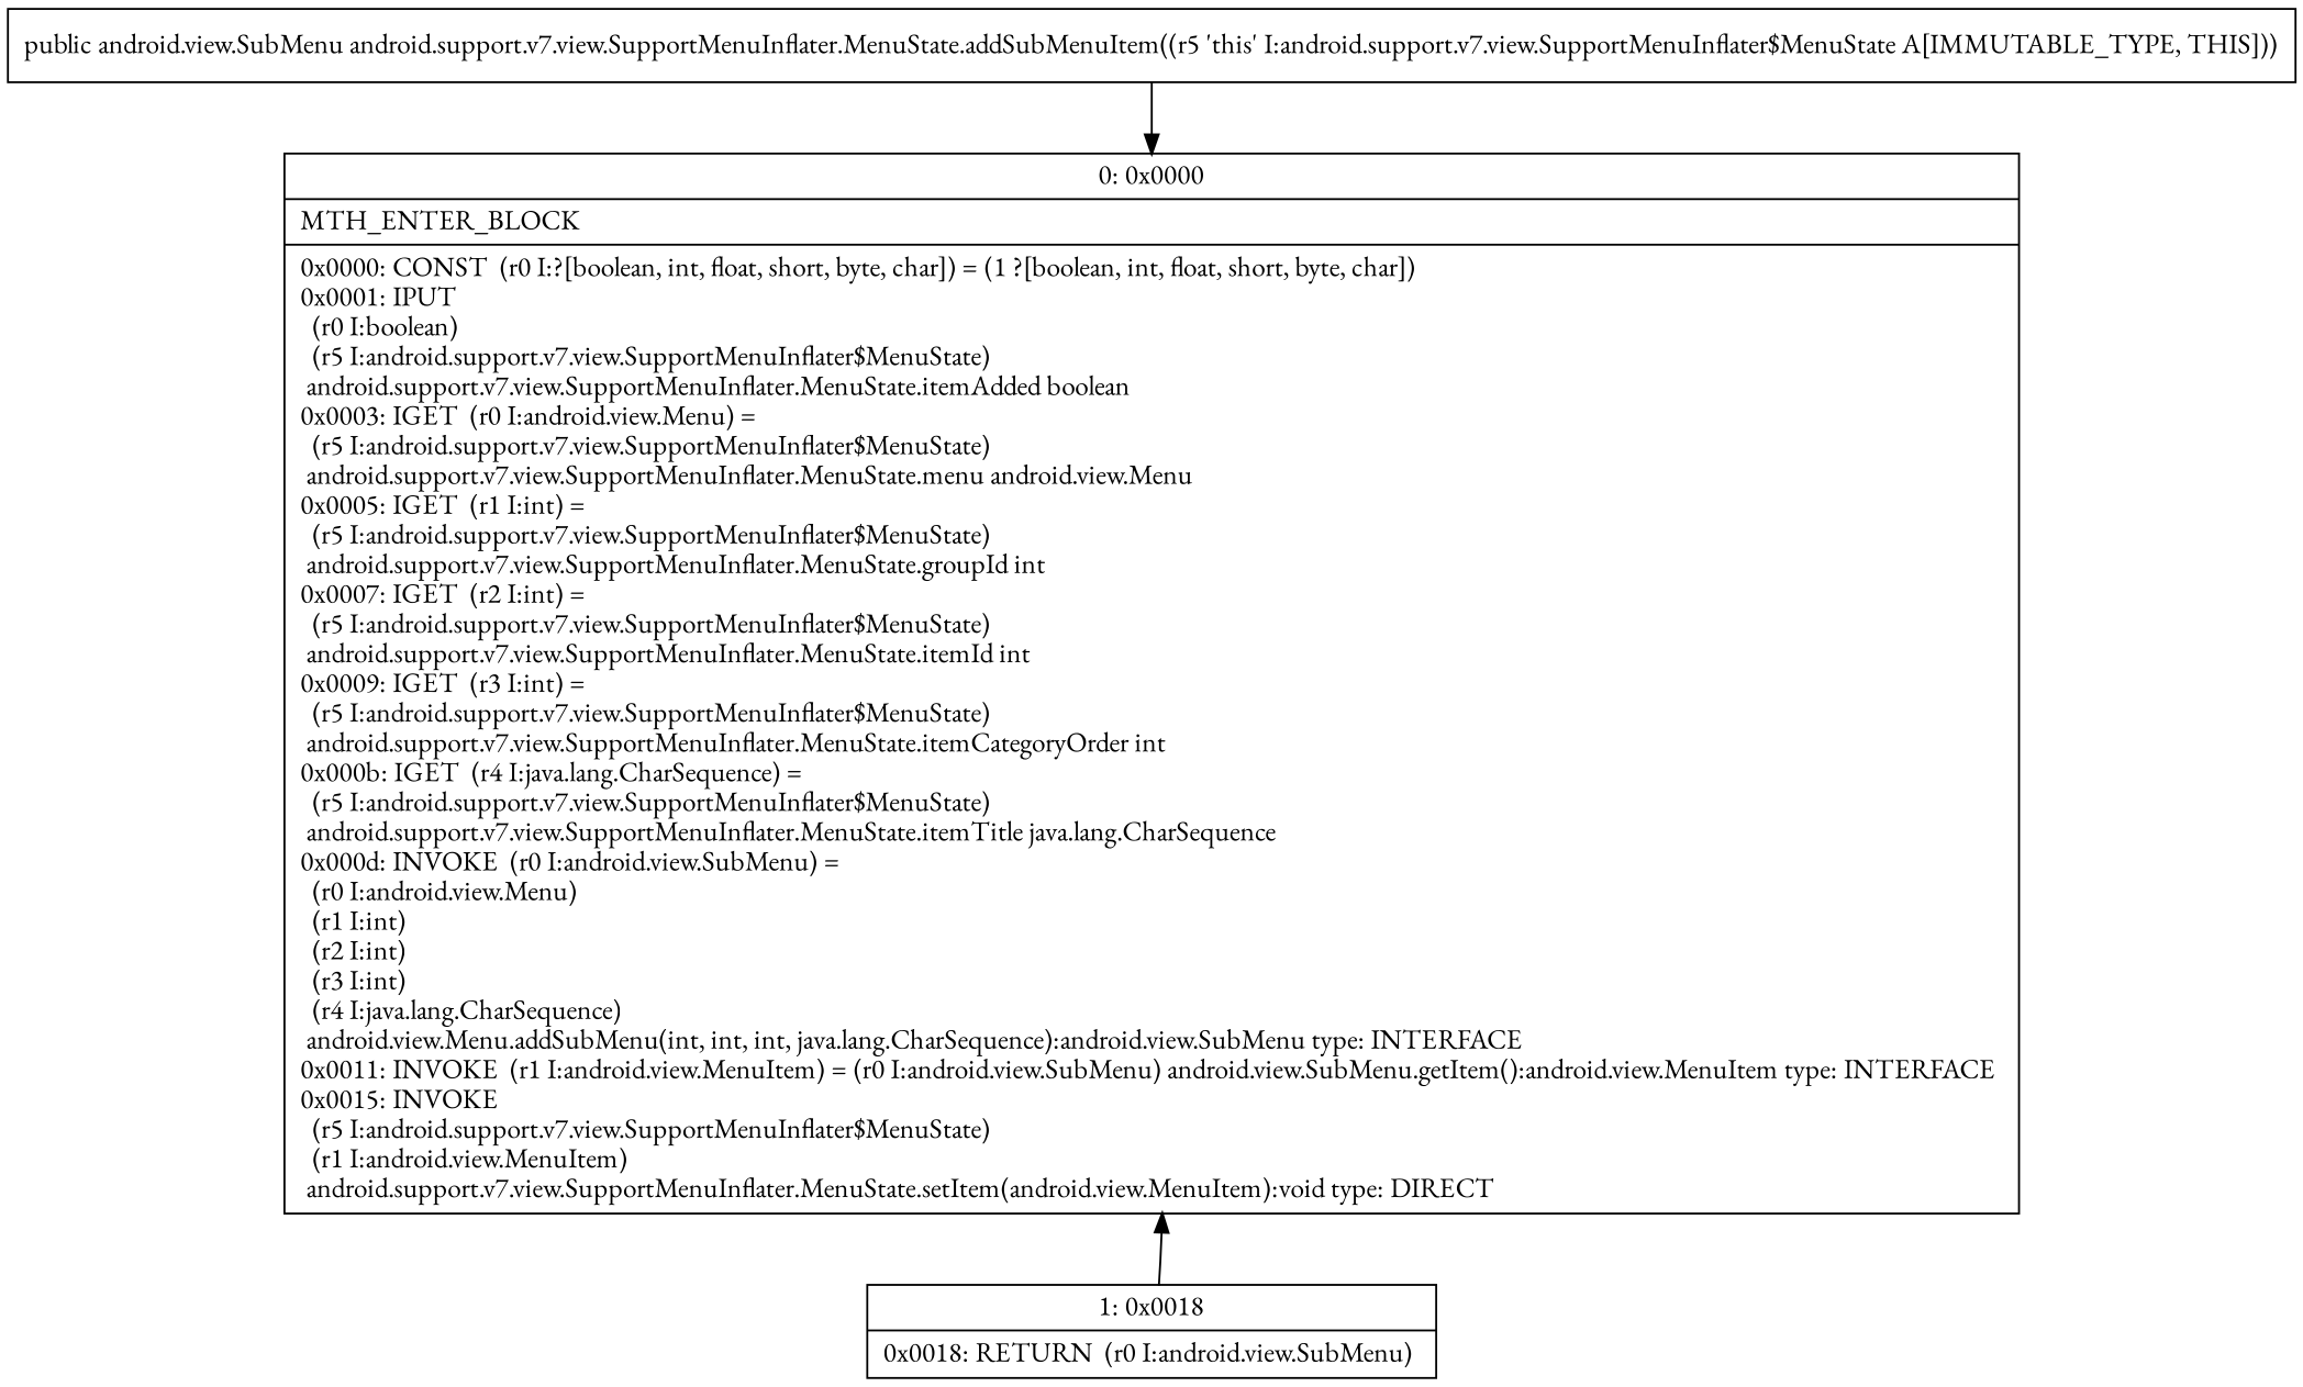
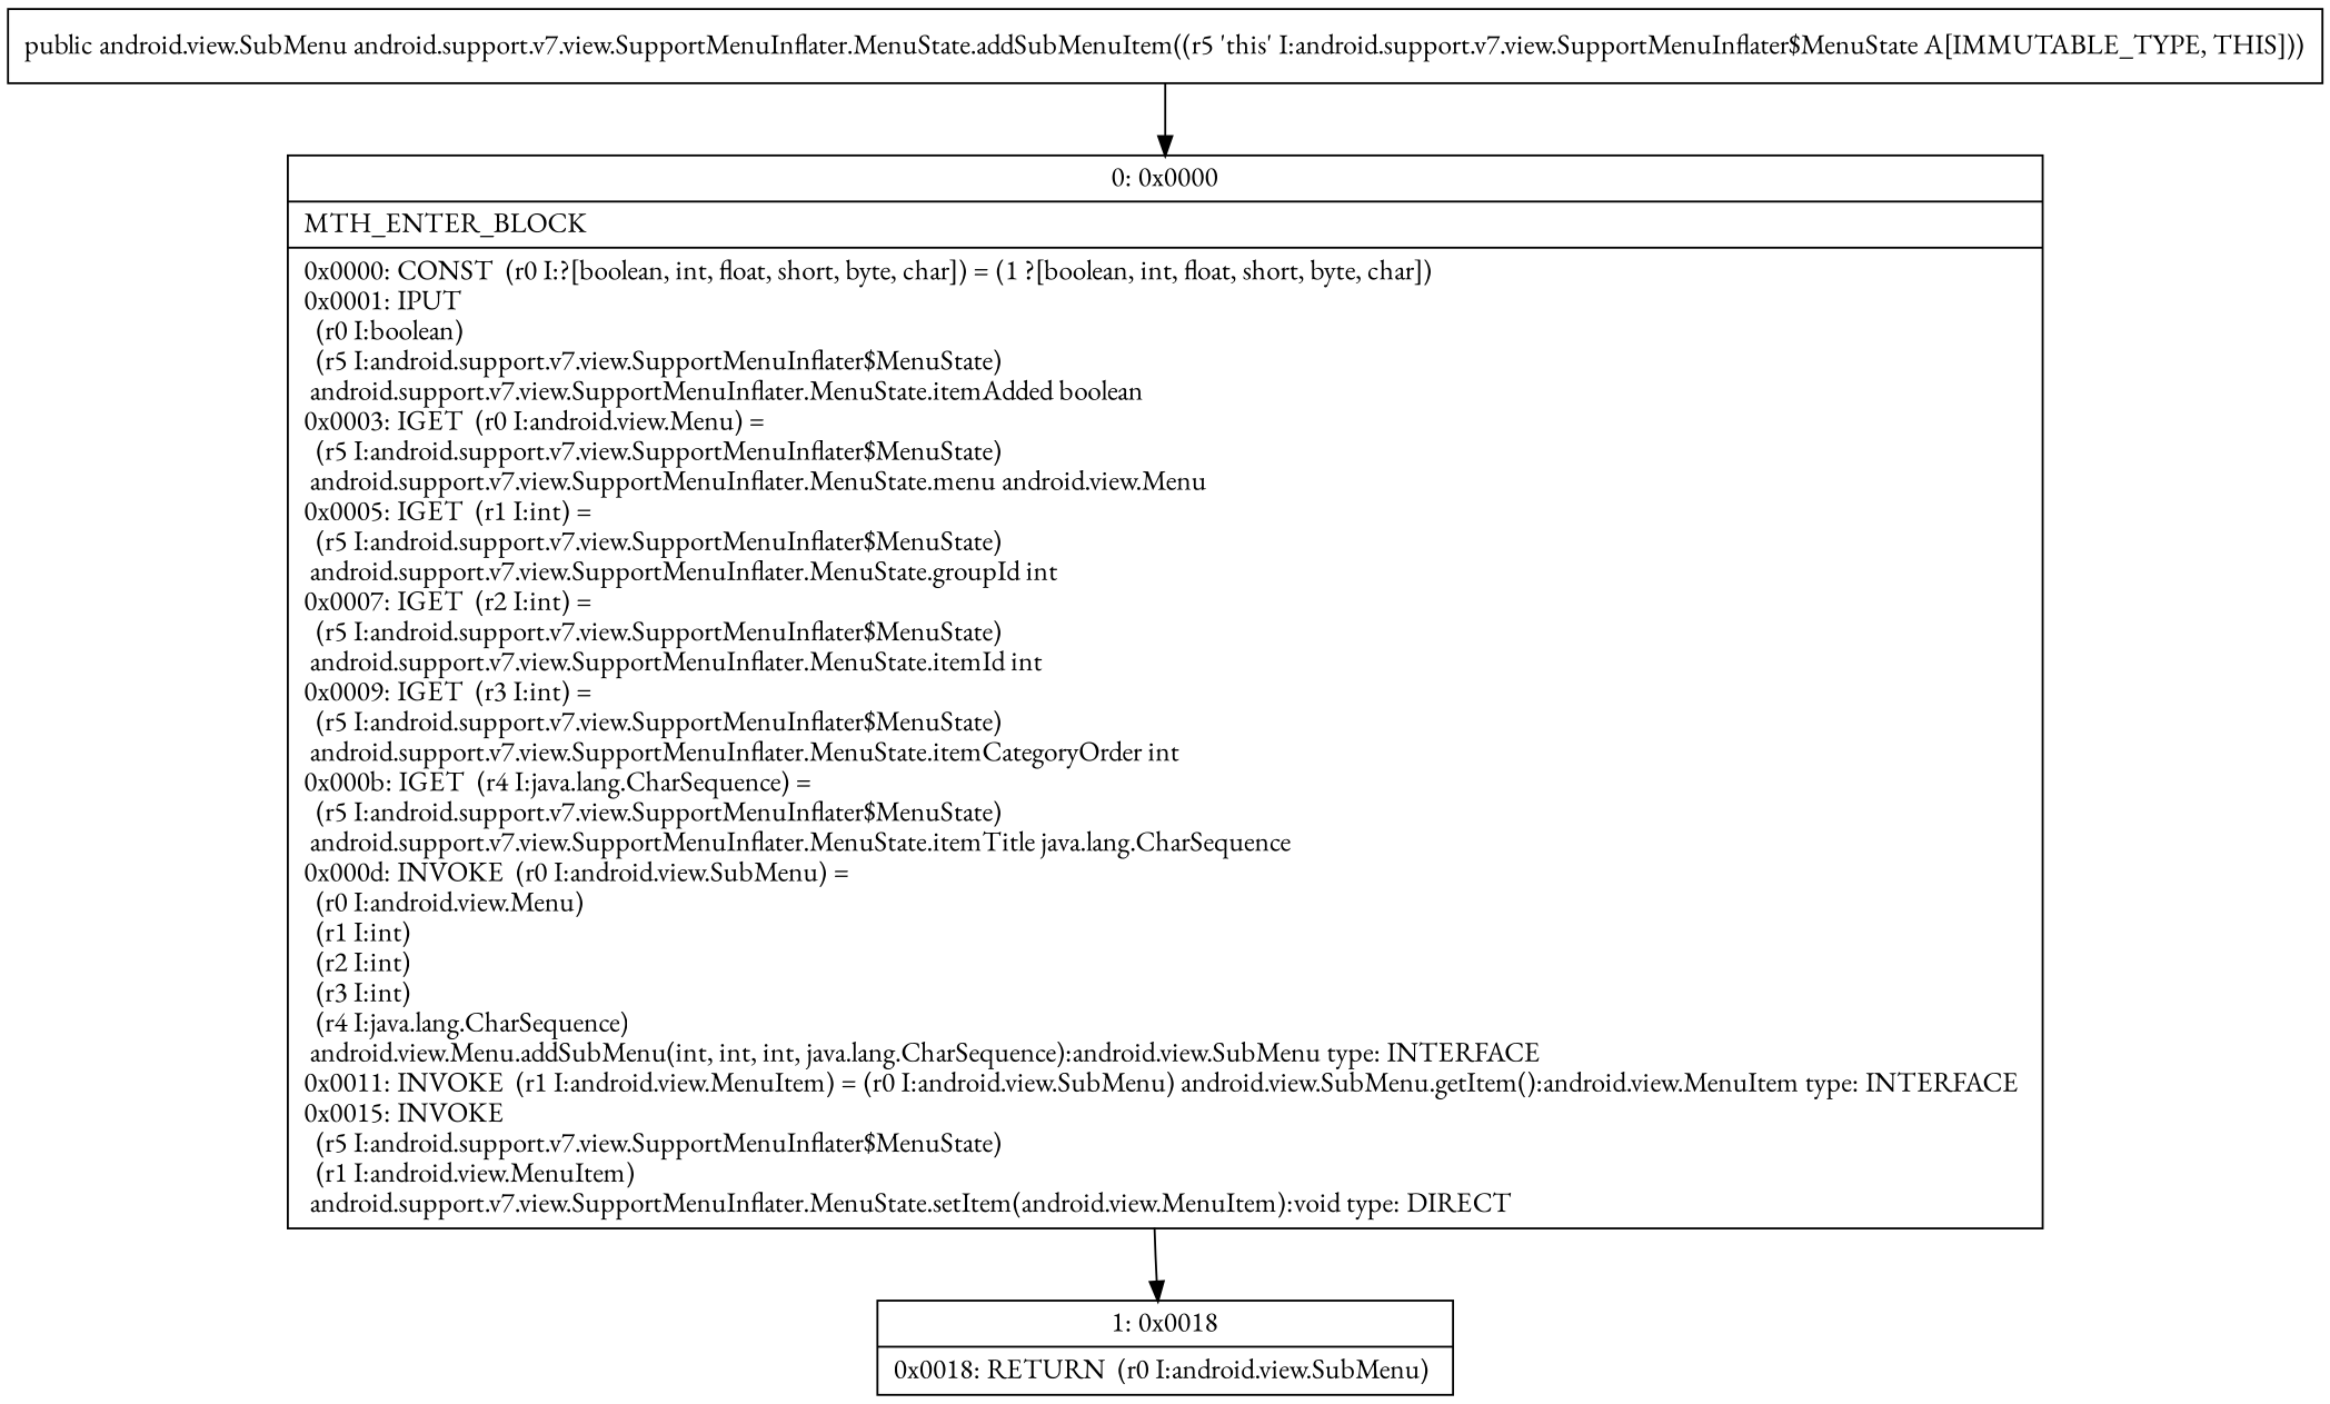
  digraph {
    fontname="EB Garamond"
    node [shape=record fontname="EB Garamond"]
    edge [fontname="EB Garamond"]
    n1 [label="{0\:\ 0x0000|MTH_ENTER_BLOCK\l|0x0000: CONST  (r0 I:?[boolean, int, float, short, byte, char]) = (1 ?[boolean, int, float, short, byte, char]) \l0x0001: IPUT  \l  (r0 I:boolean)\l  (r5 I:android.support.v7.view.SupportMenuInflater$MenuState)\l android.support.v7.view.SupportMenuInflater.MenuState.itemAdded boolean \l0x0003: IGET  (r0 I:android.view.Menu) = \l  (r5 I:android.support.v7.view.SupportMenuInflater$MenuState)\l android.support.v7.view.SupportMenuInflater.MenuState.menu android.view.Menu \l0x0005: IGET  (r1 I:int) = \l  (r5 I:android.support.v7.view.SupportMenuInflater$MenuState)\l android.support.v7.view.SupportMenuInflater.MenuState.groupId int \l0x0007: IGET  (r2 I:int) = \l  (r5 I:android.support.v7.view.SupportMenuInflater$MenuState)\l android.support.v7.view.SupportMenuInflater.MenuState.itemId int \l0x0009: IGET  (r3 I:int) = \l  (r5 I:android.support.v7.view.SupportMenuInflater$MenuState)\l android.support.v7.view.SupportMenuInflater.MenuState.itemCategoryOrder int \l0x000b: IGET  (r4 I:java.lang.CharSequence) = \l  (r5 I:android.support.v7.view.SupportMenuInflater$MenuState)\l android.support.v7.view.SupportMenuInflater.MenuState.itemTitle java.lang.CharSequence \l0x000d: INVOKE  (r0 I:android.view.SubMenu) = \l  (r0 I:android.view.Menu)\l  (r1 I:int)\l  (r2 I:int)\l  (r3 I:int)\l  (r4 I:java.lang.CharSequence)\l android.view.Menu.addSubMenu(int, int, int, java.lang.CharSequence):android.view.SubMenu type: INTERFACE \l0x0011: INVOKE  (r1 I:android.view.MenuItem) = (r0 I:android.view.SubMenu) android.view.SubMenu.getItem():android.view.MenuItem type: INTERFACE \l0x0015: INVOKE  \l  (r5 I:android.support.v7.view.SupportMenuInflater$MenuState)\l  (r1 I:android.view.MenuItem)\l android.support.v7.view.SupportMenuInflater.MenuState.setItem(android.view.MenuItem):void type: DIRECT \l}"]
    n2 [label="{1\:\ 0x0018|0x0018: RETURN  (r0 I:android.view.SubMenu) \l}"]
    n3 [label="{public android.view.SubMenu android.support.v7.view.SupportMenuInflater.MenuState.addSubMenuItem((r5 'this' I:android.support.v7.view.SupportMenuInflater$MenuState A[IMMUTABLE_TYPE, THIS])) }"]
-   n2 -> n1
+   n1 -> n2
    n3 -> n1
  }
